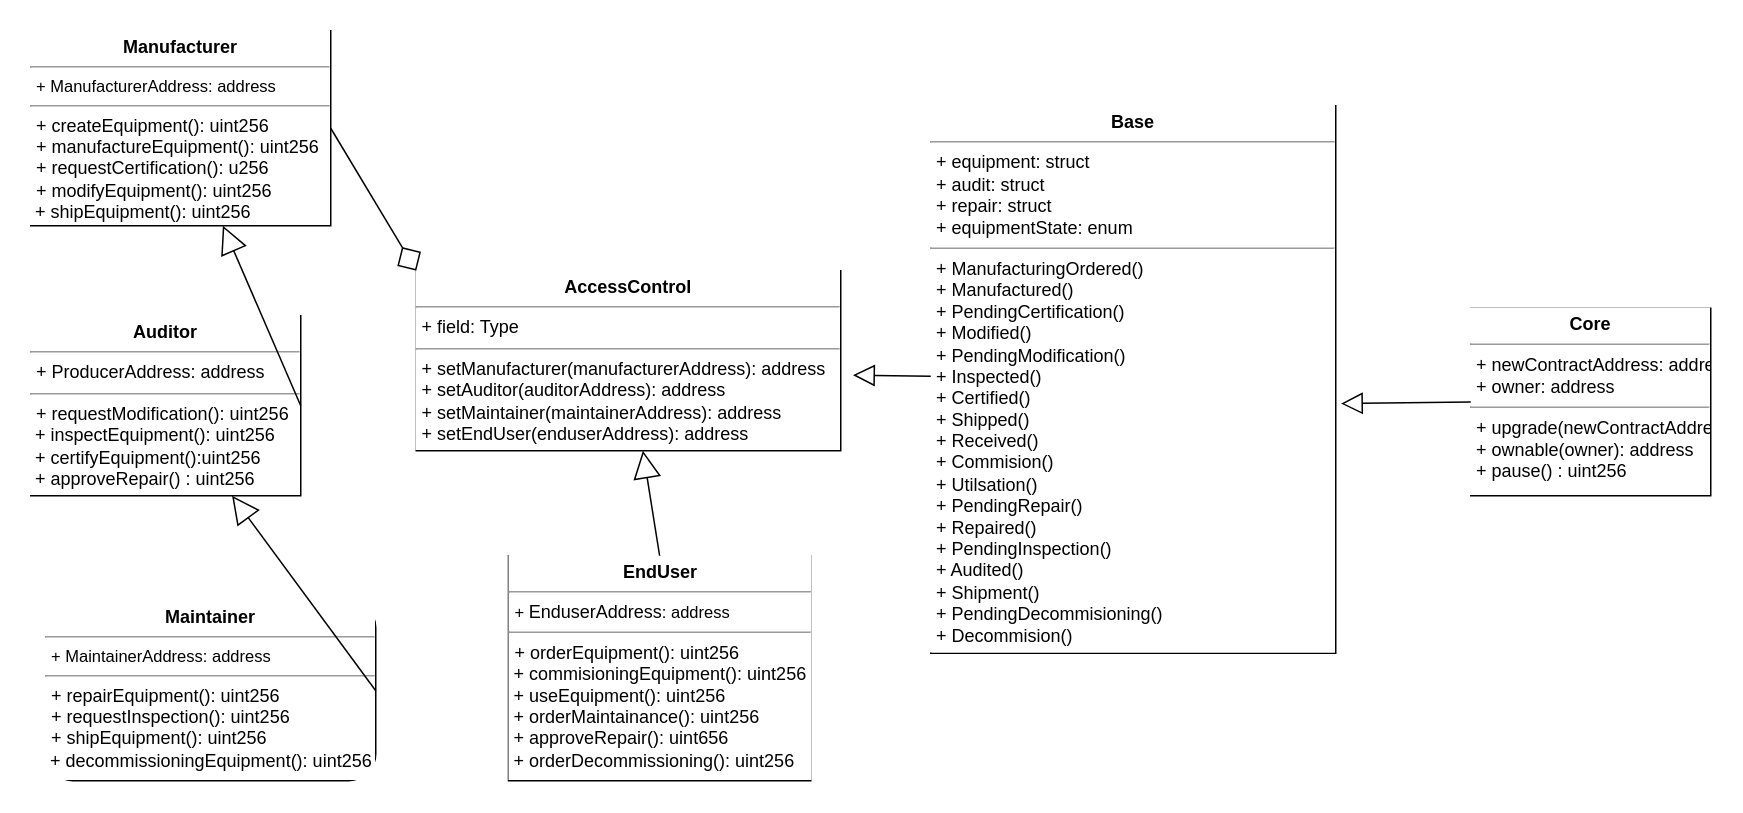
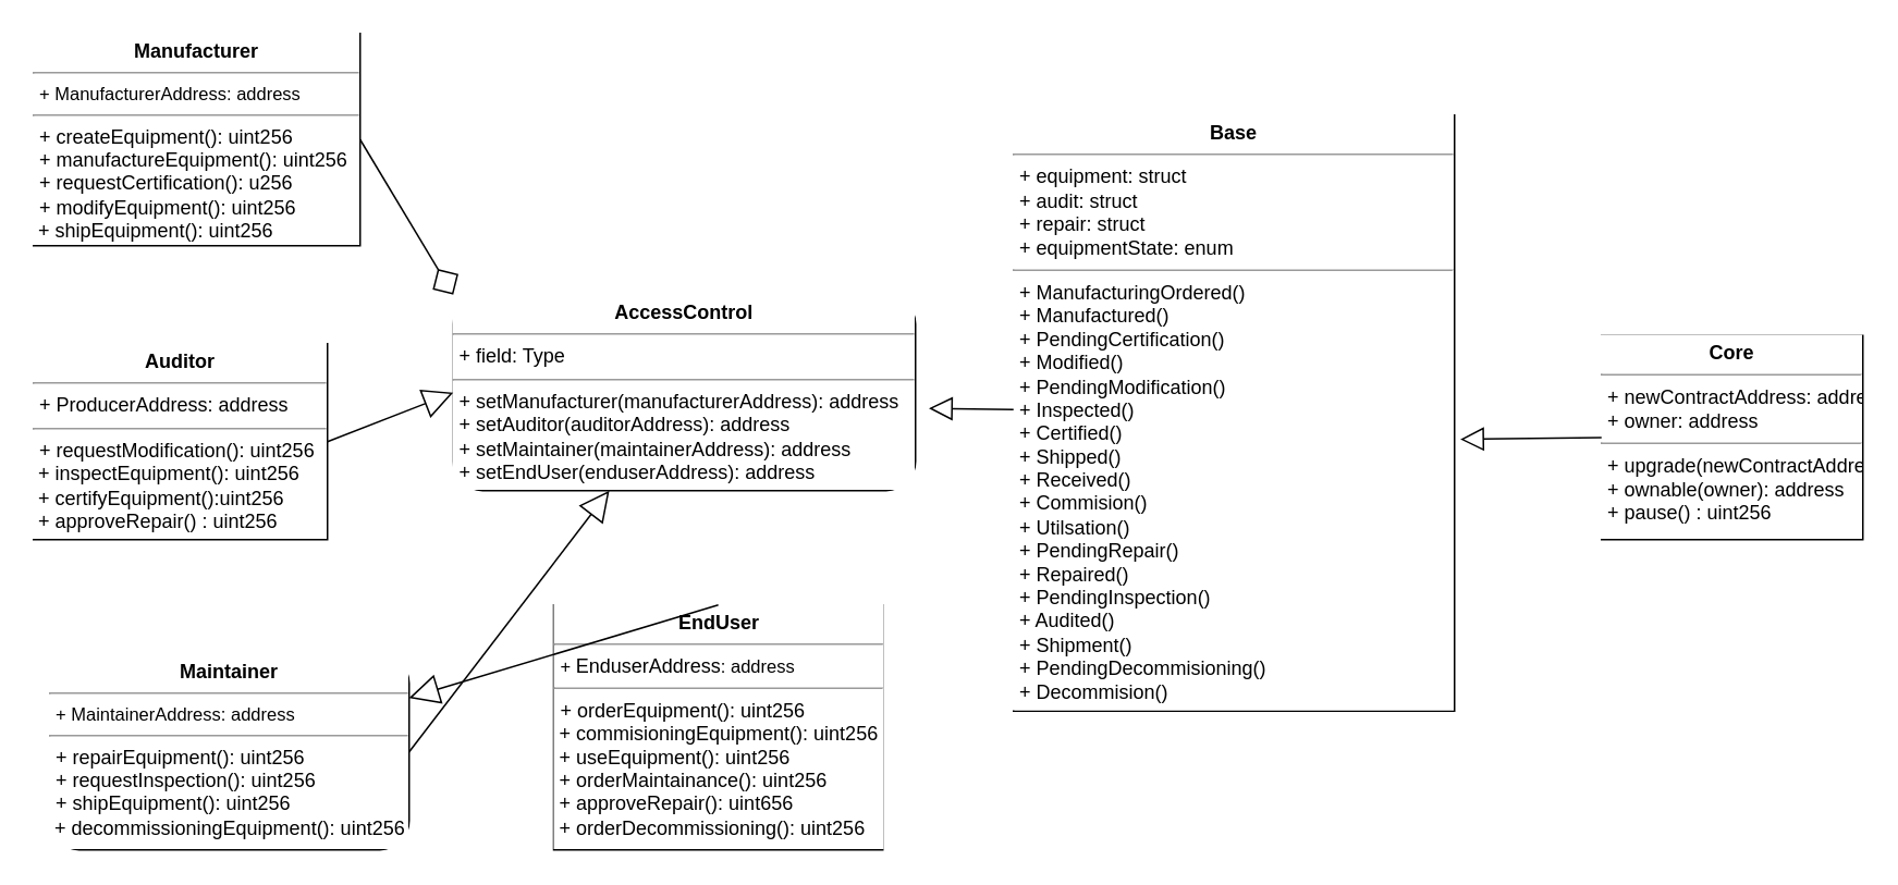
  <mxCell id="0" />
  <mxCell id="1" parent="0" />
- <mxCell id="2" value="&lt;p style=&quot;margin: 0px ; margin-top: 4px ; text-align: center&quot;&gt;&lt;b&gt;AccessControl&lt;/b&gt;&lt;/p&gt;&lt;hr size=&quot;1&quot;&gt;&lt;p style=&quot;margin: 0px ; margin-left: 4px&quot;&gt;+ field: Type&lt;/p&gt;&lt;hr size=&quot;1&quot;&gt;&lt;p style=&quot;margin: 0px ; margin-left: 4px&quot;&gt;+ setManufacturer(manufacturerAddress): address&lt;/p&gt;&lt;p style=&quot;margin: 0px ; margin-left: 4px&quot;&gt;+ set&lt;span style=&quot;text-align: center&quot;&gt;Auditor&lt;/span&gt;(auditorAddress): address&lt;br&gt;&lt;/p&gt;&lt;p style=&quot;margin: 0px ; margin-left: 4px&quot;&gt;+ set&lt;span style=&quot;text-align: center&quot;&gt;Maintainer&lt;/span&gt;&lt;span&gt;(maintainerAddress): address&lt;/span&gt;&lt;/p&gt;&lt;p style=&quot;margin: 0px ; margin-left: 4px&quot;&gt;+ set&lt;span style=&quot;text-align: center&quot;&gt;EndUser&lt;/span&gt;&lt;span&gt;(enduserAddress): address&lt;/span&gt;&lt;/p&gt;&lt;p style=&quot;margin: 0px ; margin-left: 4px&quot;&gt;&lt;br&gt;&lt;/p&gt;" style="verticalAlign=top;align=left;overflow=fill;fontSize=12;fontFamily=Helvetica;html=1;fontColor=#000000;labelBackgroundColor=#FFFFFF;" parent="1" vertex="1"><mxGeometry x="277" y="180" width="283" height="120" as="geometry" /></mxCell>
+ <mxCell id="2" value="&lt;p style=&quot;margin: 0px ; margin-top: 4px ; text-align: center&quot;&gt;&lt;b&gt;AccessControl&lt;/b&gt;&lt;/p&gt;&lt;hr size=&quot;1&quot;&gt;&lt;p style=&quot;margin: 0px ; margin-left: 4px&quot;&gt;+ field: Type&lt;/p&gt;&lt;hr size=&quot;1&quot;&gt;&lt;p style=&quot;margin: 0px ; margin-left: 4px&quot;&gt;+ setManufacturer(manufacturerAddress): address&lt;/p&gt;&lt;p style=&quot;margin: 0px ; margin-left: 4px&quot;&gt;+ set&lt;span style=&quot;text-align: center&quot;&gt;Auditor&lt;/span&gt;(auditorAddress): address&lt;br&gt;&lt;/p&gt;&lt;p style=&quot;margin: 0px ; margin-left: 4px&quot;&gt;+ set&lt;span style=&quot;text-align: center&quot;&gt;Maintainer&lt;/span&gt;&lt;span&gt;(maintainerAddress): address&lt;/span&gt;&lt;/p&gt;&lt;p style=&quot;margin: 0px ; margin-left: 4px&quot;&gt;+ set&lt;span style=&quot;text-align: center&quot;&gt;EndUser&lt;/span&gt;&lt;span&gt;(enduserAddress): address&lt;/span&gt;&lt;/p&gt;&lt;p style=&quot;margin: 0px ; margin-left: 4px&quot;&gt;&lt;br&gt;&lt;/p&gt;" style="verticalAlign=top;align=left;overflow=fill;fontSize=12;fontFamily=Helvetica;html=1;fontColor=#000000;labelBackgroundColor=#FFFFFF;rounded=1;" parent="1" vertex="1"><mxGeometry x="277" y="180" width="283" height="120" as="geometry" /></mxCell>
  <mxCell id="3" value="&lt;p style=&quot;margin: 0px ; margin-top: 4px ; text-align: center&quot;&gt;&lt;b&gt;Auditor&lt;/b&gt;&lt;/p&gt;&lt;hr size=&quot;1&quot;&gt;&lt;p style=&quot;margin: 0px ; margin-left: 4px&quot;&gt;+ ProducerAddress: address&lt;/p&gt;&lt;hr size=&quot;1&quot;&gt;&lt;p style=&quot;margin: 0px ; margin-left: 4px&quot;&gt;+&amp;nbsp;&lt;span style=&quot;text-align: center;&quot;&gt;requestModification(): uint256&lt;/span&gt;&lt;/p&gt;&lt;div&gt;&lt;span style=&quot;text-align: center;&quot;&gt;&amp;nbsp;+&amp;nbsp;&lt;/span&gt;&lt;span style=&quot;text-align: center;&quot;&gt;inspectEquipment(): uint256&lt;/span&gt;&lt;/div&gt;&lt;div&gt;&lt;span style=&quot;text-align: center;&quot;&gt;&amp;nbsp;+&amp;nbsp;&lt;/span&gt;&lt;span style=&quot;text-align: center;&quot;&gt;certifyEquipment():uint256&lt;/span&gt;&lt;/div&gt;&lt;div&gt;&lt;span style=&quot;text-align: center;&quot;&gt;&amp;nbsp;+ approveRepair() : uint256&lt;/span&gt;&lt;/div&gt;&lt;div&gt;&lt;span style=&quot;text-align: center;&quot;&gt;&lt;br&gt;&lt;/span&gt;&lt;/div&gt;&lt;div&gt;&lt;span style=&quot;text-align: center;&quot;&gt;&lt;br&gt;&lt;/span&gt;&lt;/div&gt;" style="verticalAlign=top;align=left;overflow=fill;fontSize=12;fontFamily=Helvetica;html=1;fontColor=#000000;labelBackgroundColor=#FFFFFF;" parent="1" vertex="1"><mxGeometry x="20" y="210" width="180" height="120" as="geometry" /></mxCell>
  <mxCell id="4" value="&lt;p style=&quot;margin: 0px ; margin-top: 4px ; text-align: center&quot;&gt;&lt;b&gt;&lt;font&gt;Base&lt;/font&gt;&lt;/b&gt;&lt;/p&gt;&lt;hr size=&quot;1&quot;&gt;&lt;p style=&quot;margin: 0px 0px 0px 4px&quot;&gt;&lt;font style=&quot;font-size: 12px&quot;&gt;+ &lt;/font&gt;&lt;font style=&quot;font-size: 12px&quot;&gt;equipment: struct&lt;/font&gt;&lt;/p&gt;&lt;p style=&quot;margin: 0px 0px 0px 4px&quot;&gt;&lt;font style=&quot;font-size: 12px&quot;&gt;+ audit: struct&lt;/font&gt;&lt;/p&gt;&lt;p style=&quot;margin: 0px 0px 0px 4px&quot;&gt;&lt;font style=&quot;font-size: 12px&quot;&gt;+ repair: struct&lt;/font&gt;&lt;/p&gt;&lt;p style=&quot;margin: 0px 0px 0px 4px&quot;&gt;&lt;font style=&quot;font-size: 12px&quot;&gt;+ equipmentState: enum&lt;/font&gt;&lt;/p&gt;&lt;hr size=&quot;1&quot;&gt;&lt;p style=&quot;margin: 0px 0px 0px 4px&quot;&gt;&lt;font style=&quot;font-size: 12px&quot;&gt;+ ManufacturingOrdered()&lt;/font&gt;&lt;/p&gt;&lt;p style=&quot;margin: 0px 0px 0px 4px&quot;&gt;&lt;font style=&quot;font-size: 12px&quot;&gt;+ Manufactured()&lt;/font&gt;&lt;/p&gt;&lt;p style=&quot;margin: 0px 0px 0px 4px&quot;&gt;&lt;font&gt;+ PendingCertification()&lt;/font&gt;&lt;/p&gt;&lt;p style=&quot;margin: 0px 0px 0px 4px&quot;&gt;&lt;font style=&quot;&quot;&gt;+ Modified()&lt;br&gt;&lt;/font&gt;&lt;span style=&quot;&quot;&gt;+ PendingModification()&lt;/span&gt;&lt;/p&gt;&lt;p style=&quot;margin: 0px 0px 0px 4px&quot;&gt;&lt;span style=&quot;&quot;&gt;+ Inspected()&lt;/span&gt;&lt;/p&gt;&lt;p style=&quot;margin: 0px 0px 0px 4px&quot;&gt;&lt;span style=&quot;&quot;&gt;+ Certified()&lt;/span&gt;&lt;/p&gt;&lt;p style=&quot;margin: 0px 0px 0px 4px&quot;&gt;&lt;span style=&quot;&quot;&gt;+ Shipped()&lt;/span&gt;&lt;/p&gt;&lt;p style=&quot;margin: 0px 0px 0px 4px&quot;&gt;&lt;span style=&quot;&quot;&gt;+ Received()&lt;/span&gt;&lt;/p&gt;&lt;p style=&quot;margin: 0px 0px 0px 4px&quot;&gt;&lt;span style=&quot;&quot;&gt;+ Commision()&lt;/span&gt;&lt;/p&gt;&lt;p style=&quot;margin: 0px 0px 0px 4px&quot;&gt;&lt;font style=&quot;font-size: 12px&quot;&gt;+ Utilsation()&lt;/font&gt;&lt;/p&gt;&lt;p style=&quot;margin: 0px 0px 0px 4px&quot;&gt;&lt;span style=&quot;&quot;&gt;+ PendingRepair()&lt;/span&gt;&lt;/p&gt;&lt;p style=&quot;margin: 0px 0px 0px 4px&quot;&gt;&lt;span style=&quot;&quot;&gt;+ Repaired()&lt;/span&gt;&lt;/p&gt;&lt;p style=&quot;margin: 0px 0px 0px 4px&quot;&gt;&lt;font style=&quot;&quot;&gt;+ PendingInspection()&lt;/font&gt;&lt;/p&gt;&lt;p style=&quot;margin: 0px 0px 0px 4px&quot;&gt;&lt;span style=&quot;&quot;&gt;+ Audited()&lt;/span&gt;&lt;br&gt;&lt;/p&gt;&lt;p style=&quot;margin: 0px 0px 0px 4px&quot;&gt;&lt;span style=&quot;&quot;&gt;+ Shipment()&lt;/span&gt;&lt;/p&gt;&lt;p style=&quot;margin: 0px 0px 0px 4px&quot;&gt;&lt;span style=&quot;&quot;&gt;+ PendingDecommisioning()&lt;/span&gt;&lt;/p&gt;&lt;p style=&quot;margin: 0px 0px 0px 4px&quot;&gt;&lt;span style=&quot;&quot;&gt;+&amp;nbsp;&lt;/span&gt;&lt;span style=&quot;text-align: center;&quot;&gt;Decommision()&lt;/span&gt;&lt;/p&gt;" style="verticalAlign=top;align=left;overflow=fill;fontSize=12;fontFamily=Helvetica;html=1;fontColor=#000000;labelBackgroundColor=#FFFFFF;" parent="1" vertex="1"><mxGeometry x="620" y="70" width="270" height="365" as="geometry" /></mxCell>
  <mxCell id="5" value="&lt;p style=&quot;margin: 0px ; margin-top: 4px ; text-align: center&quot;&gt;&lt;b&gt;Maintainer&lt;/b&gt;&lt;/p&gt;&lt;hr size=&quot;1&quot;&gt;&lt;p style=&quot;margin: 0px 0px 0px 4px ; font-size: 11px&quot;&gt;&lt;font style=&quot;font-size: 11px&quot;&gt;+ MaintainerAddress: address&lt;/font&gt;&lt;/p&gt;&lt;hr size=&quot;1&quot; style=&quot;font-size: 11px&quot;&gt;&lt;p style=&quot;margin: 0px ; margin-left: 4px&quot;&gt;+&amp;nbsp;&lt;span style=&quot;text-align: center;&quot;&gt;repairEquipment(): uint256&lt;/span&gt;&lt;/p&gt;&lt;p style=&quot;margin: 0px ; margin-left: 4px&quot;&gt;+&amp;nbsp;&lt;span style=&quot;text-align: center;&quot;&gt;requestInspection(): uint256&lt;/span&gt;&lt;/p&gt;&lt;p style=&quot;margin: 0px ; margin-left: 4px&quot;&gt;&lt;span style=&quot;text-align: center;&quot;&gt;+&amp;nbsp;&lt;/span&gt;&lt;span style=&quot;text-align: center;&quot;&gt;shipEquipment()&lt;/span&gt;&lt;span style=&quot;text-align: center;&quot;&gt;: uint256&lt;/span&gt;&lt;/p&gt;&lt;span style=&quot;text-align: center;&quot;&gt;&amp;nbsp;+ decommissioningEquipment(): uint256&lt;/span&gt;" style="verticalAlign=top;align=left;overflow=fill;fontSize=12;fontFamily=Helvetica;html=1;fontColor=#000000;labelBackgroundColor=#FFFFFF;rounded=1;" parent="1" vertex="1"><mxGeometry x="30" y="400" width="220" height="120" as="geometry" /></mxCell>
  <mxCell id="6" value="&lt;p style=&quot;margin: 0px ; margin-top: 4px ; text-align: center&quot;&gt;&lt;b&gt;Manufacturer&lt;/b&gt;&lt;/p&gt;&lt;hr size=&quot;1&quot;&gt;&lt;p style=&quot;margin: 0px 0px 0px 4px ; font-size: 11px&quot;&gt;&lt;font style=&quot;font-size: 11px&quot;&gt;+ ManufacturerAddress: address&lt;/font&gt;&lt;/p&gt;&lt;hr size=&quot;1&quot; style=&quot;font-size: 11px&quot;&gt;&lt;p style=&quot;margin: 0px 0px 0px 4px&quot;&gt;+&amp;nbsp;&lt;span style=&quot;text-align: center;&quot;&gt;createEquipment()&lt;/span&gt;&lt;span style=&quot;text-align: center;&quot;&gt;: uint256&lt;/span&gt;&lt;/p&gt;&lt;p style=&quot;margin: 0px 0px 0px 4px&quot;&gt;+&amp;nbsp;&lt;span style=&quot;text-align: center;&quot;&gt;manufactureEquipment()&lt;/span&gt;&lt;span style=&quot;text-align: center;&quot;&gt;: uint256&lt;/span&gt;&lt;/p&gt;&lt;p style=&quot;margin: 0px ; margin-left: 4px&quot;&gt;&lt;span style=&quot;text-align: center;&quot;&gt;+ requestCertification(): u256&lt;/span&gt;&lt;br&gt;&lt;/p&gt;&lt;p style=&quot;margin: 0px ; margin-left: 4px&quot;&gt;&lt;span style=&quot;text-align: center;&quot;&gt;&lt;font style=&quot;font-size: 12px&quot;&gt;+&amp;nbsp;&lt;/font&gt;&lt;/span&gt;&lt;font&gt;&lt;span style=&quot;text-align: center&quot;&gt;modifyEquipment():&amp;nbsp;&lt;/span&gt;&lt;/font&gt;&lt;span style=&quot;text-align: center;&quot;&gt;uint256&lt;/span&gt;&lt;/p&gt;&lt;div&gt;&lt;span style=&quot;text-align: center;&quot;&gt;&amp;nbsp;+ shipEquipment(): uint256&lt;/span&gt;&lt;/div&gt;" style="verticalAlign=top;align=left;overflow=fill;fontSize=12;fontFamily=Helvetica;html=1;fontColor=#000000;labelBackgroundColor=#FFFFFF;" parent="1" vertex="1"><mxGeometry x="20" y="20" width="200" height="130" as="geometry" /></mxCell>
  <mxCell id="7" value="&lt;p style=&quot;margin: 0px ; margin-top: 4px ; text-align: center&quot;&gt;&lt;b&gt;EndUser&lt;/b&gt;&lt;/p&gt;&lt;hr size=&quot;1&quot;&gt;&lt;p style=&quot;margin: 0px 0px 0px 4px ; font-size: 11px&quot;&gt;&lt;font style=&quot;font-size: 11px&quot;&gt;+&amp;nbsp;&lt;span style=&quot;font-size: 12px&quot;&gt;EnduserAddress&lt;/span&gt;: address&lt;/font&gt;&lt;/p&gt;&lt;hr size=&quot;1&quot; style=&quot;font-size: 11px&quot;&gt;&lt;p style=&quot;margin: 0px ; margin-left: 4px&quot;&gt;+&amp;nbsp;&lt;span style=&quot;text-align: center;&quot;&gt;orderEquipment(): uint256&amp;nbsp;&lt;/span&gt;&lt;/p&gt;&lt;span style=&quot;text-align: center;&quot;&gt;&amp;nbsp;+ commisioningEquipment(): uint256&lt;br&gt;&amp;nbsp;+&amp;nbsp;&lt;/span&gt;&lt;span style=&quot;text-align: center;&quot;&gt;useEquipment()&lt;/span&gt;&lt;span style=&quot;text-align: center;&quot;&gt;: uint256&lt;br&gt;&lt;/span&gt;&lt;span style=&quot;text-align: center;&quot;&gt;&amp;nbsp;+&amp;nbsp;&lt;/span&gt;&lt;span style=&quot;text-align: center;&quot;&gt;orderMaintainance(): uint256&lt;br&gt;&amp;nbsp;+&amp;nbsp;&lt;/span&gt;&lt;span style=&quot;text-align: center;&quot;&gt;approveRepair()&lt;/span&gt;&lt;span style=&quot;text-align: center;&quot;&gt;: uint656&lt;br&gt;&amp;nbsp;+&amp;nbsp;&lt;/span&gt;&lt;span style=&quot;text-align: center;&quot;&gt;orderDecommissioning(): uint256&lt;br&gt;&lt;/span&gt;&lt;span style=&quot;text-align: center;&quot;&gt;&lt;br&gt;&lt;/span&gt;&lt;span style=&quot;text-align: center;&quot;&gt;&lt;br&gt;&lt;/span&gt;" style="verticalAlign=top;align=left;overflow=fill;fontSize=12;fontFamily=Helvetica;html=1;fontColor=#000000;labelBackgroundColor=#FFFFFF;" parent="1" vertex="1"><mxGeometry x="338.5" y="370" width="201.5" height="150" as="geometry" /></mxCell>
  <mxCell id="8" value="&lt;p style=&quot;margin: 0px ; margin-top: 4px ; text-align: center&quot;&gt;&lt;b&gt;Core&lt;/b&gt;&lt;/p&gt;&lt;hr size=&quot;1&quot;&gt;&lt;p style=&quot;margin: 0px ; margin-left: 4px&quot;&gt;+ newContractAddress: address&lt;/p&gt;&lt;p style=&quot;margin: 0px ; margin-left: 4px&quot;&gt;+ owner: address&lt;/p&gt;&lt;hr size=&quot;1&quot;&gt;&lt;p style=&quot;margin: 0px ; margin-left: 4px&quot;&gt;+ upgrade(newContractAddress): address&lt;/p&gt;&lt;p style=&quot;margin: 0px ; margin-left: 4px&quot;&gt;+ ownable(owner): address&lt;/p&gt;&lt;p style=&quot;margin: 0px ; margin-left: 4px&quot;&gt;+ pause() : uint256&lt;/p&gt;" style="verticalAlign=top;align=left;overflow=fill;fontSize=12;fontFamily=Helvetica;html=1;fontColor=#000000;labelBackgroundColor=#FFFFFF;" parent="1" vertex="1"><mxGeometry x="980" y="205" width="160" height="125" as="geometry" /></mxCell>
  <mxCell id="9" value="" style="endArrow=block;endFill=0;endSize=12;html=1;fontSize=12;fontColor=#000000;entryX=1.029;entryY=0.58;entryDx=0;entryDy=0;entryPerimeter=0;labelBackgroundColor=#FFFFFF;" parent="1" source="4" target="2" edge="1"><mxGeometry width="160" relative="1" as="geometry"><mxPoint x="780" y="460" as="sourcePoint" /><mxPoint x="940" y="460" as="targetPoint" /></mxGeometry></mxCell>
  <mxCell id="10" value="" style="endArrow=block;endFill=0;endSize=12;html=1;fontSize=12;fontColor=#000000;exitX=0;exitY=0.5;exitDx=0;exitDy=0;entryX=1.013;entryY=0.544;entryDx=0;entryDy=0;entryPerimeter=0;labelBackgroundColor=#FFFFFF;" parent="1" source="8" target="4" edge="1"><mxGeometry width="160" relative="1" as="geometry"><mxPoint x="790" y="470" as="sourcePoint" /><mxPoint x="930" y="253" as="targetPoint" /></mxGeometry></mxCell>
- <mxCell id="11" value="" style="endArrow=block;endSize=16;endFill=0;html=1;fontSize=12;fontColor=#000000;exitX=1;exitY=0.5;exitDx=0;exitDy=0;labelBackgroundColor=#FFFFFF;" parent="1" source="3" target="6" edge="1"><mxGeometry x="0.031" width="160" relative="1" as="geometry"><mxPoint x="190" y="320" as="sourcePoint" /><mxPoint x="350" y="320" as="targetPoint" /><mxPoint as="offset" /></mxGeometry></mxCell>
- <mxCell id="12" value="" style="endArrow=block;endSize=16;endFill=0;html=1;fontSize=12;fontColor=#000000;exitX=1;exitY=0.5;exitDx=0;exitDy=0;labelBackgroundColor=#FFFFFF;" parent="1" source="5" target="3" edge="1"><mxGeometry width="160" relative="1" as="geometry"><mxPoint x="200" y="340" as="sourcePoint" /><mxPoint x="297" y="340" as="targetPoint" /></mxGeometry></mxCell>
+ <mxCell id="11" value="" style="endArrow=block;endSize=16;endFill=0;html=1;fontSize=12;fontColor=#000000;exitX=1;exitY=0.5;exitDx=0;exitDy=0;entryX=0;entryY=0.5;entryDx=0;entryDy=0;labelBackgroundColor=#FFFFFF;" parent="1" source="3" target="2" edge="1"><mxGeometry x="0.031" width="160" relative="1" as="geometry"><mxPoint x="190" y="320" as="sourcePoint" /><mxPoint x="350" y="320" as="targetPoint" /><mxPoint as="offset" /></mxGeometry></mxCell>
+ <mxCell id="12" value="" style="endArrow=block;endSize=16;endFill=0;html=1;fontSize=12;fontColor=#000000;exitX=1;exitY=0.5;exitDx=0;exitDy=0;labelBackgroundColor=#FFFFFF;" parent="1" source="5" target="2" edge="1"><mxGeometry width="160" relative="1" as="geometry"><mxPoint x="200" y="340" as="sourcePoint" /><mxPoint x="297" y="340" as="targetPoint" /></mxGeometry></mxCell>
  <mxCell id="13" value="" style="endArrow=diamond;endSize=16;endFill=0;html=1;fontSize=12;fontColor=#000000;exitX=1;exitY=0.5;exitDx=0;exitDy=0;entryX=0;entryY=0;entryDx=0;entryDy=0;labelBackgroundColor=#FFFFFF;" parent="1" source="6" target="2" edge="1"><mxGeometry width="160" relative="1" as="geometry"><mxPoint x="180" y="110" as="sourcePoint" /><mxPoint x="277" y="110" as="targetPoint" /></mxGeometry></mxCell>
- <mxCell id="14" value="" style="endArrow=block;endSize=16;endFill=0;html=1;fontSize=12;fontColor=#000000;exitX=0.5;exitY=0;exitDx=0;exitDy=0;labelBackgroundColor=#FFFFFF;" parent="1" source="7" target="2" edge="1"><mxGeometry width="160" relative="1" as="geometry"><mxPoint x="420" y="450" as="sourcePoint" /><mxPoint x="517" y="450" as="targetPoint" /></mxGeometry></mxCell>
+ <mxCell id="14" value="" style="endArrow=block;endSize=16;endFill=0;html=1;fontSize=12;fontColor=#000000;exitX=0.5;exitY=0;exitDx=0;exitDy=0;labelBackgroundColor=#FFFFFF;" parent="1" source="7" target="5" edge="1"><mxGeometry width="160" relative="1" as="geometry"><mxPoint x="420" y="450" as="sourcePoint" /><mxPoint x="517" y="450" as="targetPoint" /></mxGeometry></mxCell>
